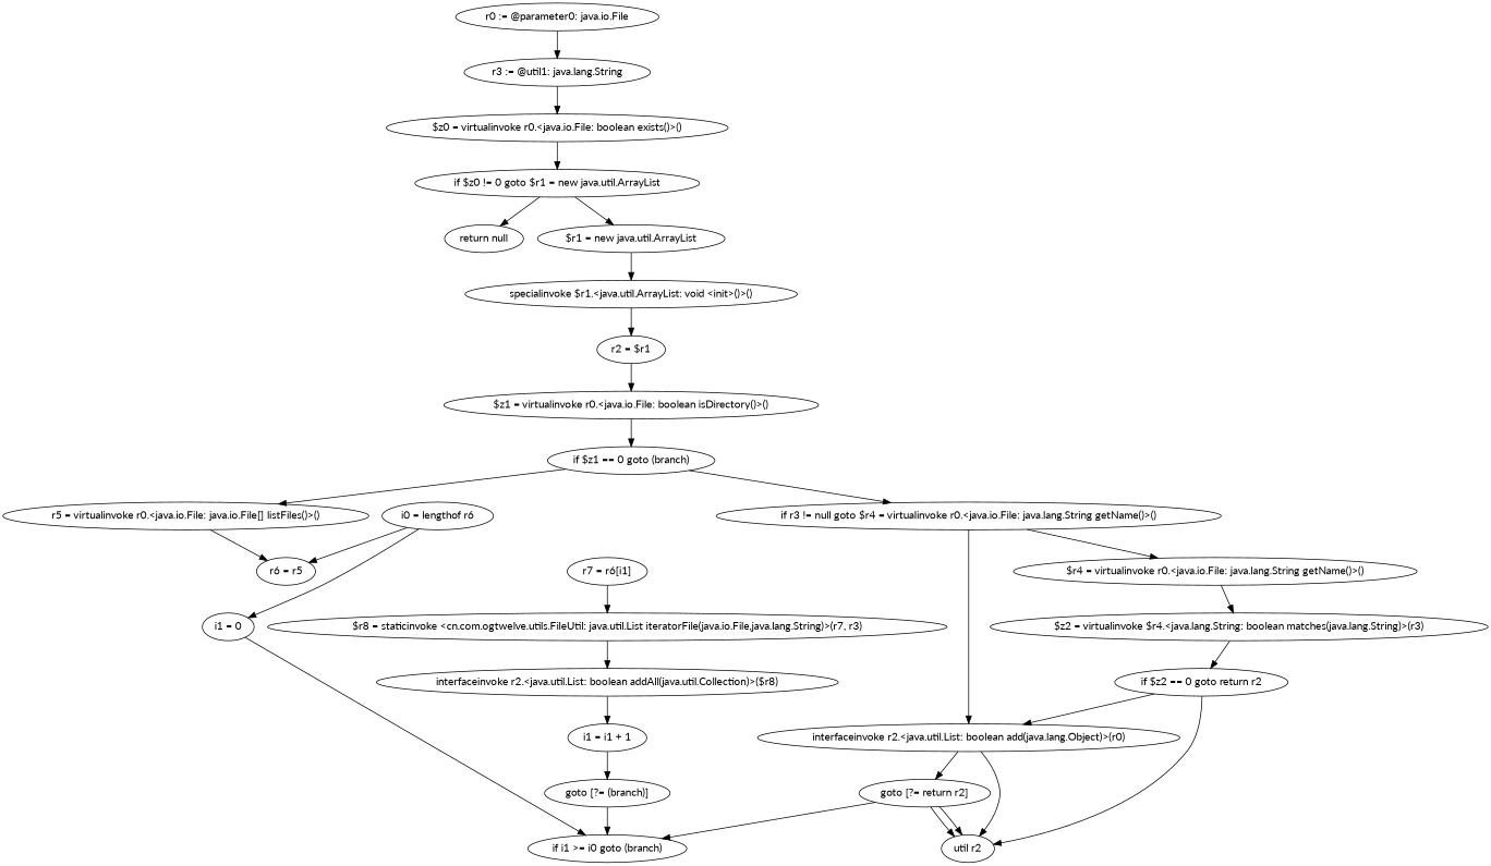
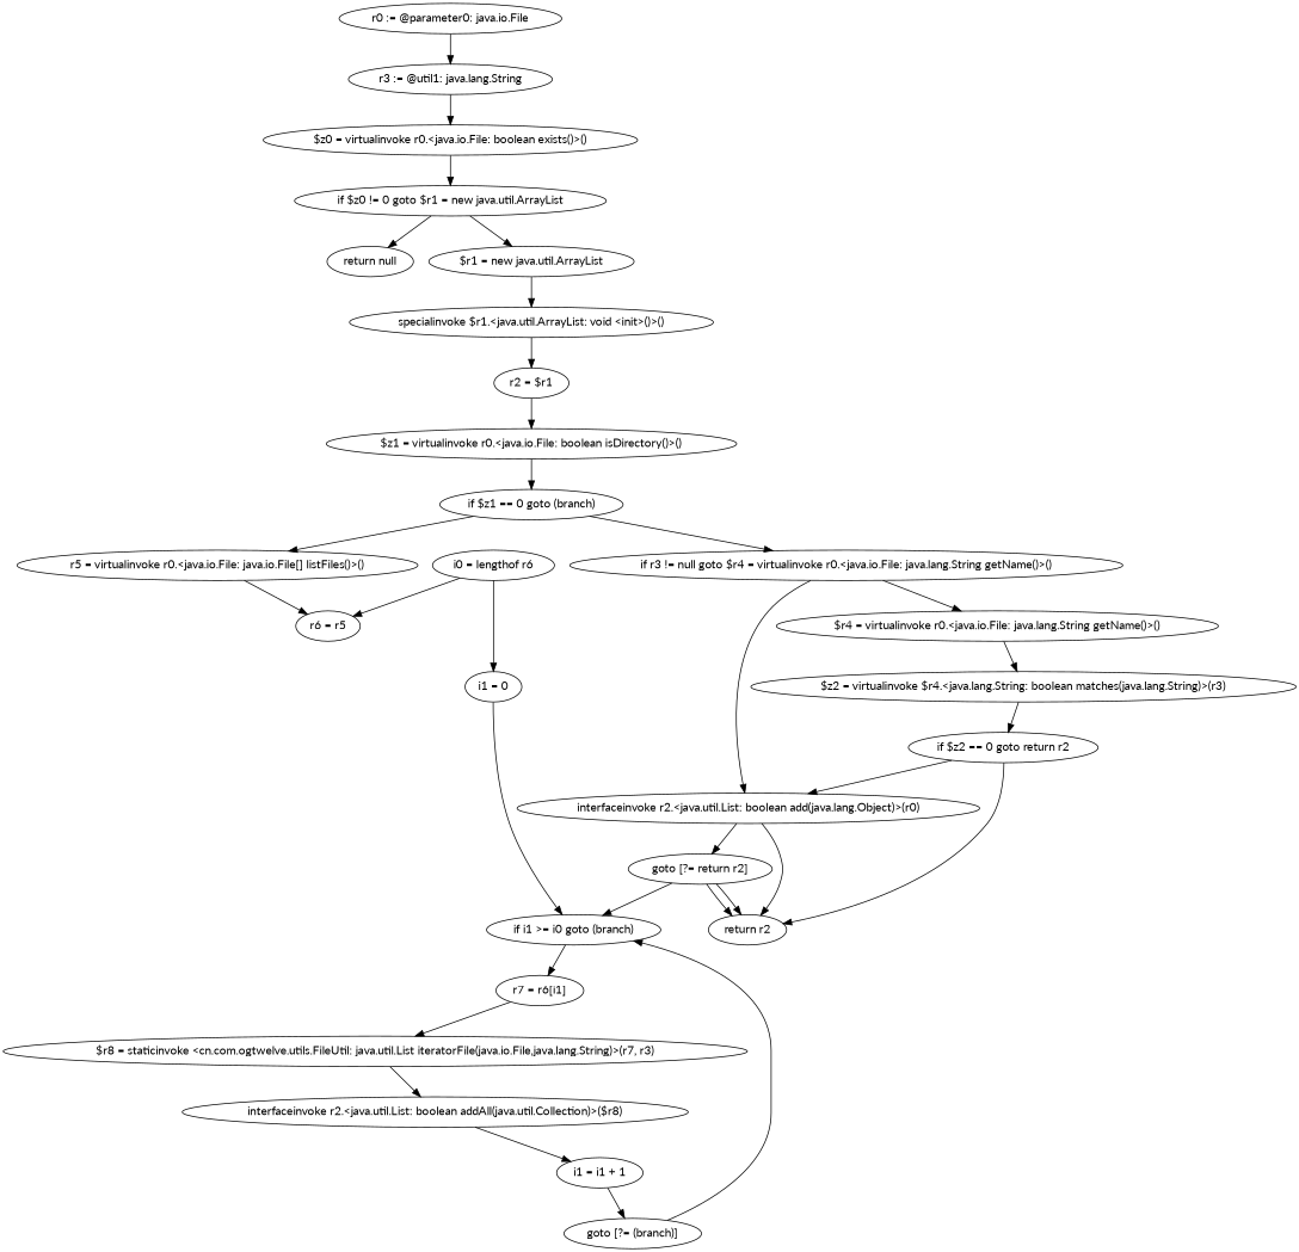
  digraph {
    fontname=Lato
    node [fontname=Lato]
    edge [fontname=Lato]
    n1 [label="r3 := @util1: java.lang.String"]
    "r0 := @parameter0: java.io.File"
    "$z0 = virtualinvoke r0.<java.io.File: boolean exists()>()"
    "if $z0 != 0 goto $r1 = new java.util.ArrayList"
    "return null"
    "$r1 = new java.util.ArrayList"
    "specialinvoke $r1.<java.util.ArrayList: void <init>()>()"
    "r2 = $r1"
    "$z1 = virtualinvoke r0.<java.io.File: boolean isDirectory()>()"
    "if $z1 == 0 goto (branch)"
    "r5 = virtualinvoke r0.<java.io.File: java.io.File[] listFiles()>()"
    "if r3 != null goto $r4 = virtualinvoke r0.<java.io.File: java.lang.String getName()>()"
    "r6 = r5"
    "interfaceinvoke r2.<java.util.List: boolean add(java.lang.Object)>(r0)"
    "$r4 = virtualinvoke r0.<java.io.File: java.lang.String getName()>()"
    "i0 = lengthof r6"
    "i1 = 0"
    "if i1 >= i0 goto (branch)"
    "r7 = r6[i1]"
    "$r8 = staticinvoke <cn.com.ogtwelve.utils.FileUtil: java.util.List iteratorFile(java.io.File,java.lang.String)>(r7, r3)"
    "goto [?= return r2]"
-   "return r2" [label="util r2"]
+   "return r2"
    "interfaceinvoke r2.<java.util.List: boolean addAll(java.util.Collection)>($r8)"
    "i1 = i1 + 1"
    "goto [?= (branch)]"
    "$z2 = virtualinvoke $r4.<java.lang.String: boolean matches(java.lang.String)>(r3)"
    "if $z2 == 0 goto return r2"
    n1 -> "$z0 = virtualinvoke r0.<java.io.File: boolean exists()>()"
    "r0 := @parameter0: java.io.File" -> n1
    "$z0 = virtualinvoke r0.<java.io.File: boolean exists()>()" -> "if $z0 != 0 goto $r1 = new java.util.ArrayList"
    "if $z0 != 0 goto $r1 = new java.util.ArrayList" -> "return null"
    "if $z0 != 0 goto $r1 = new java.util.ArrayList" -> "$r1 = new java.util.ArrayList"
    "$r1 = new java.util.ArrayList" -> "specialinvoke $r1.<java.util.ArrayList: void <init>()>()"
    "specialinvoke $r1.<java.util.ArrayList: void <init>()>()" -> "r2 = $r1"
    "r2 = $r1" -> "$z1 = virtualinvoke r0.<java.io.File: boolean isDirectory()>()"
    "$z1 = virtualinvoke r0.<java.io.File: boolean isDirectory()>()" -> "if $z1 == 0 goto (branch)"
    "if $z1 == 0 goto (branch)" -> "r5 = virtualinvoke r0.<java.io.File: java.io.File[] listFiles()>()"
    "if $z1 == 0 goto (branch)" -> "if r3 != null goto $r4 = virtualinvoke r0.<java.io.File: java.lang.String getName()>()"
    "r5 = virtualinvoke r0.<java.io.File: java.io.File[] listFiles()>()" -> "r6 = r5"
    "if r3 != null goto $r4 = virtualinvoke r0.<java.io.File: java.lang.String getName()>()" -> "interfaceinvoke r2.<java.util.List: boolean add(java.lang.Object)>(r0)"
    "if r3 != null goto $r4 = virtualinvoke r0.<java.io.File: java.lang.String getName()>()" -> "$r4 = virtualinvoke r0.<java.io.File: java.lang.String getName()>()"
    "interfaceinvoke r2.<java.util.List: boolean add(java.lang.Object)>(r0)" -> "goto [?= return r2]"
    "interfaceinvoke r2.<java.util.List: boolean add(java.lang.Object)>(r0)" -> "return r2"
    "$r4 = virtualinvoke r0.<java.io.File: java.lang.String getName()>()" -> "$z2 = virtualinvoke $r4.<java.lang.String: boolean matches(java.lang.String)>(r3)"
    "i0 = lengthof r6" -> "r6 = r5"
    "i0 = lengthof r6" -> "i1 = 0"
    "i1 = 0" -> "if i1 >= i0 goto (branch)"
+   "if i1 >= i0 goto (branch)" -> "r7 = r6[i1]"
    "r7 = r6[i1]" -> "$r8 = staticinvoke <cn.com.ogtwelve.utils.FileUtil: java.util.List iteratorFile(java.io.File,java.lang.String)>(r7, r3)"
    "$r8 = staticinvoke <cn.com.ogtwelve.utils.FileUtil: java.util.List iteratorFile(java.io.File,java.lang.String)>(r7, r3)" -> "interfaceinvoke r2.<java.util.List: boolean addAll(java.util.Collection)>($r8)"
    "goto [?= return r2]" -> "if i1 >= i0 goto (branch)"
    "goto [?= return r2]" -> "return r2"
    "goto [?= return r2]" -> "return r2"
    "interfaceinvoke r2.<java.util.List: boolean addAll(java.util.Collection)>($r8)" -> "i1 = i1 + 1"
    "i1 = i1 + 1" -> "goto [?= (branch)]"
    "goto [?= (branch)]" -> "if i1 >= i0 goto (branch)"
    "$z2 = virtualinvoke $r4.<java.lang.String: boolean matches(java.lang.String)>(r3)" -> "if $z2 == 0 goto return r2"
    "if $z2 == 0 goto return r2" -> "interfaceinvoke r2.<java.util.List: boolean add(java.lang.Object)>(r0)"
    "if $z2 == 0 goto return r2" -> "return r2"
  }
